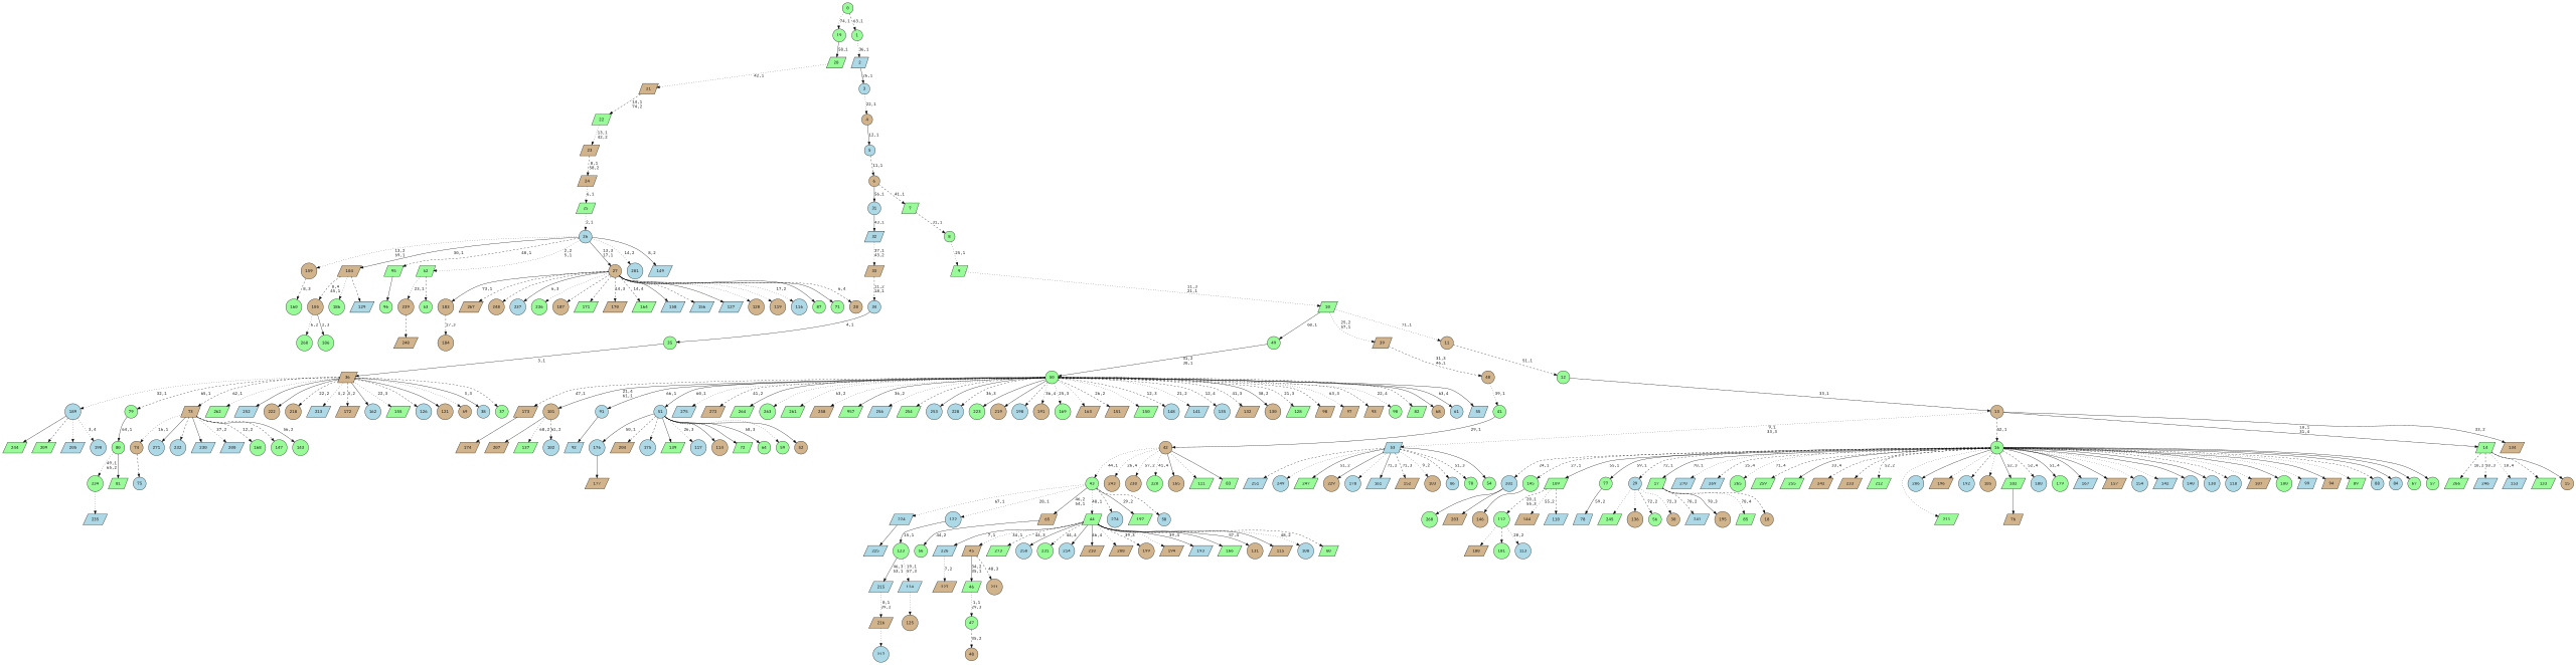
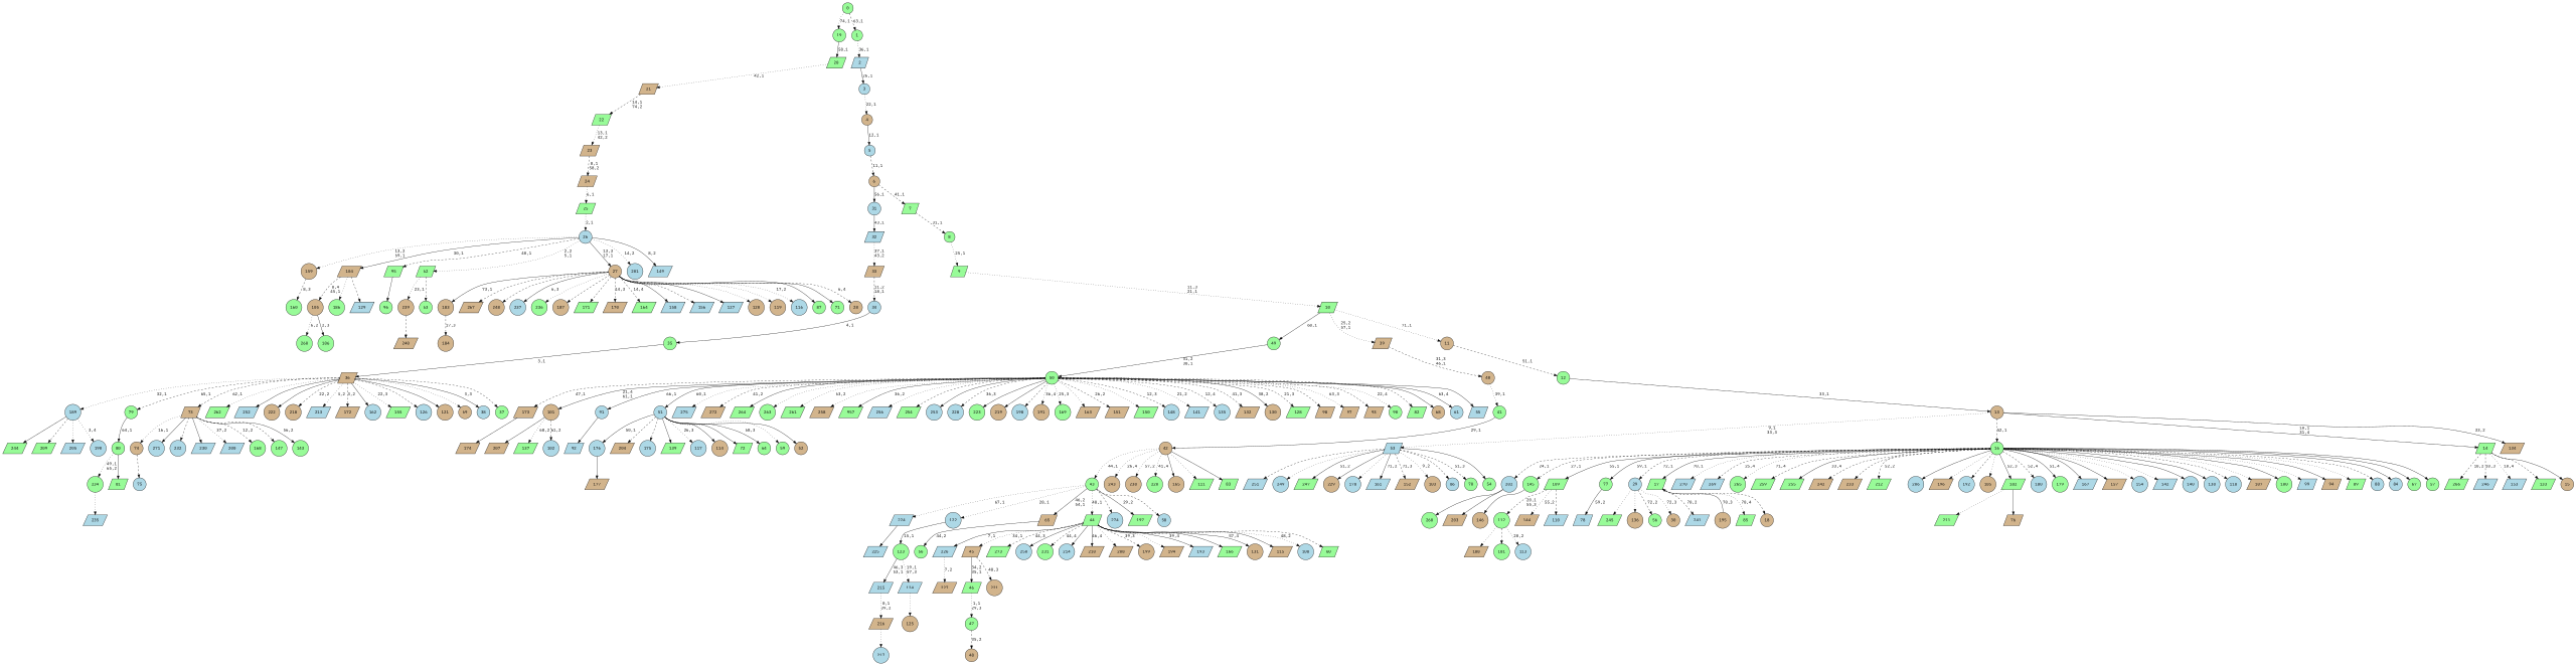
  digraph {
    fontname="IBM Plex Mono"
    node [fillcolor=palegreen fontname="IBM Plex Mono" shape=circle style=filled]
    edge [fontname="IBM Plex Mono" style=solid]
    239 [fillcolor=tan]
    240 [fillcolor=tan shape=parallelogram]
    235 [fillcolor=lightblue shape=parallelogram]
    234
    226 [fillcolor=lightblue shape=parallelogram]
    227 [fillcolor=tan shape=parallelogram]
    224 [fillcolor=lightblue shape=parallelogram]
    225 [fillcolor=lightblue shape=parallelogram]
    216 [fillcolor=tan shape=parallelogram]
    217 [fillcolor=lightblue]
    215 [fillcolor=lightblue shape=parallelogram]
    202 [fillcolor=lightblue]
    268
    203 [fillcolor=tan shape=parallelogram]
    189 [fillcolor=lightblue]
    244 [shape=parallelogram]
    209 [shape=parallelogram]
    205 [fillcolor=lightblue shape=parallelogram]
    190 [fillcolor=lightblue]
    183 [fillcolor=tan]
    184 [fillcolor=tan]
    176 [fillcolor=lightblue]
    177 [fillcolor=tan shape=parallelogram]
    173 [fillcolor=tan shape=parallelogram]
    174 [fillcolor=tan shape=parallelogram]
    159 [fillcolor=tan]
    160
    146 [fillcolor=tan]
    145
    124 [fillcolor=lightblue shape=parallelogram]
    125 [fillcolor=tan]
    123
    122 [fillcolor=lightblue]
    188 [fillcolor=tan shape=parallelogram]
    112
    181
    113 [fillcolor=lightblue]
    109 [shape=parallelogram]
    144 [fillcolor=tan shape=parallelogram]
    110 [fillcolor=lightblue shape=parallelogram]
    105 [fillcolor=tan]
    260
    106
    104 [fillcolor=tan shape=parallelogram]
    186
    129 [fillcolor=lightblue shape=parallelogram]
    101 [fillcolor=tan]
    207 [fillcolor=tan shape=parallelogram]
    137 [shape=parallelogram]
    102 [fillcolor=lightblue]
    95 [shape=parallelogram]
    96
    91 [fillcolor=lightblue]
    92 [fillcolor=lightblue shape=parallelogram]
    80
    81 [shape=parallelogram]
    79
    78 [fillcolor=lightblue shape=parallelogram]
    77
    74 [fillcolor=tan]
    75 [fillcolor=lightblue]
    73 [fillcolor=tan shape=parallelogram]
    271 [fillcolor=lightblue]
    232 [fillcolor=lightblue]
    230 [fillcolor=lightblue shape=parallelogram]
    200 [fillcolor=lightblue shape=parallelogram]
    168
    147
    143
    65 [fillcolor=tan shape=parallelogram]
    66
    62 [shape=parallelogram]
    63
    53 [fillcolor=lightblue shape=parallelogram]
    251 [fillcolor=lightblue shape=parallelogram]
    249 [fillcolor=lightblue]
    247 [shape=parallelogram]
    229 [fillcolor=tan]
    178 [fillcolor=lightblue]
    161 [fillcolor=lightblue shape=parallelogram]
    152 [fillcolor=tan shape=parallelogram]
    103 [fillcolor=tan]
    86 [fillcolor=lightblue]
    70
    54
    51 [fillcolor=lightblue]
    204 [fillcolor=tan shape=parallelogram]
    175 [fillcolor=lightblue]
    139 [shape=parallelogram]
    117 [fillcolor=lightblue]
    114 [fillcolor=tan]
    72 [shape=parallelogram]
    64
    59
    52 [fillcolor=tan]
    50
    275 [fillcolor=lightblue shape=parallelogram]
    272 [fillcolor=tan shape=parallelogram]
    264 [shape=parallelogram]
    263
    261 [shape=parallelogram]
    258 [fillcolor=tan shape=parallelogram]
    n103 [label=957 shape=parallelogram]
    256 [fillcolor=lightblue shape=parallelogram]
    254 [shape=parallelogram]
    253 [fillcolor=lightblue]
    228 [fillcolor=lightblue]
    223
    219 [fillcolor=tan]
    198 [fillcolor=lightblue]
    191 [fillcolor=tan]
    169
    163 [fillcolor=tan shape=parallelogram]
    151 [fillcolor=tan shape=parallelogram]
    150 [shape=parallelogram]
    148 [fillcolor=lightblue]
    141 [fillcolor=lightblue shape=parallelogram]
    135 [fillcolor=lightblue]
    132 [fillcolor=tan shape=parallelogram]
    130 [fillcolor=tan]
    128 [shape=parallelogram]
    98 [fillcolor=tan shape=parallelogram]
    97 [fillcolor=tan shape=parallelogram]
    93 [fillcolor=tan shape=parallelogram]
    90
    82 [shape=parallelogram]
    68 [fillcolor=tan]
    61 [fillcolor=lightblue]
    55 [fillcolor=lightblue shape=parallelogram]
    49
    48 [fillcolor=tan]
    47
    46 [shape=parallelogram]
    45 [fillcolor=tan shape=parallelogram]
    221 [fillcolor=tan]
    44 [shape=parallelogram]
    273 [shape=parallelogram]
    250 [fillcolor=lightblue]
    231
    214 [fillcolor=lightblue]
    210 [fillcolor=tan shape=parallelogram]
    208 [fillcolor=tan shape=parallelogram]
    199 [fillcolor=tan]
    194 [fillcolor=tan shape=parallelogram]
    193 [fillcolor=lightblue shape=parallelogram]
    166 [shape=parallelogram]
    131 [fillcolor=tan]
    115 [fillcolor=tan shape=parallelogram]
    108 [fillcolor=lightblue]
    60 [shape=parallelogram]
    43
    274 [fillcolor=lightblue]
    197 [shape=parallelogram]
    58 [fillcolor=lightblue]
    42 [fillcolor=tan]
    243 [fillcolor=tan]
    238 [fillcolor=tan]
    220
    165 [fillcolor=tan]
    111 [shape=parallelogram]
    83 [shape=parallelogram]
    41
    40 [fillcolor=tan]
    39 [fillcolor=tan shape=parallelogram]
    36 [fillcolor=tan shape=parallelogram]
    262 [shape=parallelogram]
    252 [fillcolor=lightblue shape=parallelogram]
    222 [fillcolor=tan]
    218 [fillcolor=tan]
    213 [fillcolor=lightblue shape=parallelogram]
    172 [fillcolor=tan shape=parallelogram]
    162 [fillcolor=lightblue]
    155 [shape=parallelogram]
    126 [fillcolor=lightblue]
    121 [fillcolor=tan]
    69 [fillcolor=tan]
    38 [fillcolor=lightblue]
    37
    35
    34 [fillcolor=lightblue]
    33 [fillcolor=tan shape=parallelogram]
    32 [fillcolor=lightblue shape=parallelogram]
    31 [fillcolor=lightblue]
    29 [fillcolor=lightblue]
    245 [shape=parallelogram]
    136 [fillcolor=tan]
    56
    30 [fillcolor=tan]
    27 [fillcolor=tan]
    267 [fillcolor=tan shape=parallelogram]
    248 [fillcolor=tan]
    237 [fillcolor=lightblue]
    236
    187 [fillcolor=tan]
    171 [shape=parallelogram]
    170 [fillcolor=tan shape=parallelogram]
    164 [shape=parallelogram]
    158 [fillcolor=lightblue shape=parallelogram]
    156 [fillcolor=lightblue shape=parallelogram]
    127 [fillcolor=lightblue shape=parallelogram]
    120 [fillcolor=tan]
    119 [fillcolor=tan]
    116 [fillcolor=lightblue]
    87
    71
    28 [fillcolor=tan]
    26 [fillcolor=lightblue]
    201 [fillcolor=lightblue]
    149 [fillcolor=lightblue shape=parallelogram]
    25 [shape=parallelogram]
    24 [fillcolor=tan shape=parallelogram]
    23 [fillcolor=tan shape=parallelogram]
    22 [shape=parallelogram]
    21 [fillcolor=tan shape=parallelogram]
    20 [shape=parallelogram]
    19
    17 [shape=parallelogram]
    241 [fillcolor=lightblue shape=parallelogram]
    195 [fillcolor=tan]
    85 [shape=parallelogram]
    18 [fillcolor=tan]
    16
    270 [fillcolor=lightblue shape=parallelogram]
    269 [fillcolor=lightblue shape=parallelogram]
    265
    259 [shape=parallelogram]
    255 [shape=parallelogram]
    242 [fillcolor=tan shape=parallelogram]
    233 [fillcolor=tan shape=parallelogram]
    212 [shape=parallelogram]
    211 [shape=parallelogram]
    206 [fillcolor=lightblue]
    196 [fillcolor=tan shape=parallelogram]
    192 [fillcolor=lightblue]
    185 [fillcolor=tan]
    182 [shape=parallelogram]
    180 [fillcolor=lightblue]
    179
    167 [fillcolor=lightblue shape=parallelogram]
    157 [fillcolor=tan shape=parallelogram]
    154 [fillcolor=lightblue]
    142 [fillcolor=lightblue shape=parallelogram]
    140 [fillcolor=lightblue]
    138 [fillcolor=lightblue]
    118 [fillcolor=lightblue]
    107 [fillcolor=tan shape=parallelogram]
    100
    99 [fillcolor=lightblue shape=parallelogram]
    94 [fillcolor=tan shape=parallelogram]
    89 [shape=parallelogram]
    88 [fillcolor=lightblue]
    84 [fillcolor=lightblue]
    67
    57
    76 [fillcolor=tan shape=parallelogram]
    14 [shape=parallelogram]
    266 [shape=parallelogram]
    246 [fillcolor=lightblue shape=parallelogram]
    153 [fillcolor=lightblue shape=parallelogram]
    133 [shape=parallelogram]
    15 [fillcolor=tan]
    13 [fillcolor=tan]
    134 [fillcolor=tan shape=parallelogram]
    12
    11 [fillcolor=tan]
    10 [shape=parallelogram]
    9 [shape=parallelogram]
    8
    7 [shape=parallelogram]
    6 [fillcolor=tan]
    5 [fillcolor=lightblue]
    4 [fillcolor=tan]
    3 [fillcolor=lightblue]
    2 [fillcolor=lightblue shape=parallelogram]
    1
    0
    239 -> 240 [style=dashed]
    234 -> 235 [style=dotted]
    226 -> 227 [label="7,2" style=dotted]
    224 -> 225
    216 -> 217 [style=dotted]
    215 -> 216 [label="0,1\n39,2" style=dotted]
    202 -> 268
    202 -> 203
    189 -> 244
    189 -> 209 [style=dashed]
    189 -> 205 [style=dotted]
    189 -> 190 [label="3,4" style=dotted]
    183 -> 184 [label="17,3" style=dashed]
    176 -> 177
    173 -> 174
    159 -> 160 [label="8,3" style=dashed]
    145 -> 146
    124 -> 125 [style=dotted]
    123 -> 215 [label="46,3\n53,1"]
    123 -> 124 [label="19,1\n57,3" style=dotted]
    122 -> 123 [label="15,1"]
    112 -> 188 [style=dotted]
    112 -> 181 [style=dashed]
    112 -> 113 [label="20,2" style=dotted]
    109 -> 112 [label="20,1\n55,3" style=dashed]
    109 -> 144 [label="55,2" style=dotted]
    109 -> 110 [style=dashed]
    105 -> 260 [label="6,2" style=dotted]
    105 -> 106 [label="2,3"]
    104 -> 105 [label="8,4\n45,1" style=dashed]
    104 -> 186 [style=dotted]
    104 -> 129 [style=dashed]
    101 -> 207
    101 -> 137 [label="68,2" style=dotted]
    101 -> 102 [label="61,2" style=dashed]
    95 -> 96
    91 -> 92
    80 -> 234 [label="49,1\n65,2" style=dotted]
    80 -> 81
    79 -> 80 [label="64,1"]
    77 -> 78 [label="59,2"]
    74 -> 75 [style=dashed]
    73 -> 74 [label="16,1" style=dotted]
    73 -> 271
    73 -> 232 [style=dashed]
    73 -> 230
    73 -> 200 [label="37,2" style=dotted]
    73 -> 168 [label="12,2" style=dashed]
    73 -> 147 [style=dashed]
    73 -> 143 [label="56,2"]
    65 -> 66 [label="44,2"]
    62 -> 239 [label="23,1" style=dotted]
    62 -> 63 [style=dashed]
    53 -> 251 [style=dashed]
    53 -> 249 [style=dotted]
    53 -> 247 [label="51,2"]
    53 -> 229
    53 -> 178 [style=dotted]
    53 -> 161 [label="71,2"]
    53 -> 152 [label="71,3" style=dashed]
    53 -> 103 [label="9,2" style=dotted]
    53 -> 86 [style=dashed]
    53 -> 70 [label="51,3" style=dashed]
    53 -> 54
    51 -> 176 [label="50,1"]
    51 -> 204 [style=dashed]
    51 -> 175 [style=dashed]
    51 -> 139
    51 -> 117 [label="26,3" style=dotted]
    51 -> 114
    51 -> 72
    51 -> 64 [label="68,3"]
    51 -> 59 [style=dotted]
    51 -> 52
    50 -> 173 [label="47,1" style=dashed]
    50 -> 101 [label="21,4\n61,1"]
    50 -> 91 [label="66,1"]
    50 -> 51 [label="60,1"]
    50 -> 275 [style=dotted]
    50 -> 272 [label="41,2" style=dashed]
    50 -> 264
    50 -> 263 [style=dotted]
    50 -> 261 [label="63,2" style=dotted]
    50 -> 258 [style=dotted]
    50 -> n103 [label="36,2"]
    50 -> 256 [style=dotted]
    50 -> 254 [style=dashed]
    50 -> 253
    50 -> 228 [label="36,3" style=dashed]
    50 -> 223
    50 -> 219
    50 -> 198 [style=dashed]
    50 -> 191 [label="36,4" style=dotted]
    50 -> 169 [label="25,3" style=dotted]
    50 -> 163 [style=dotted]
    50 -> 151 [label="26,2" style=dashed]
    50 -> 150 [style=dotted]
    50 -> 148 [label="12,3" style=dashed]
    50 -> 141 [label="21,2" style=dotted]
    50 -> 135 [label="12,4" style=dashed]
    50 -> 132 [label="41,3" style=dashed]
    50 -> 130 [label="38,2"]
    50 -> 128 [label="21,3" style=dashed]
    50 -> 98 [style=dashed]
    50 -> 97 [label="63,3" style=dotted]
    50 -> 93 [style=dashed]
    50 -> 90 [label="22,4" style=dotted]
    50 -> 82 [style=dashed]
    50 -> 68
    50 -> 61 [label="63,4"]
    50 -> 55
    49 -> 50 [label="31,2\n38,1"]
    47 -> 48 [label="35,2" style=dashed]
    46 -> 47 [label="1,1\n29,3" style=dotted]
    45 -> 46 [label="34,2\n35,1"]
    45 -> 221 [label="48,3" style=dashed]
    44 -> 226 [label="7,1"]
    44 -> 45 [label="34,1" style=dotted]
    44 -> 273 [label="44,3" style=dashed]
    44 -> 250
    44 -> 231 [label="44,4" style=dashed]
    44 -> 214
    44 -> 210 [label="46,4"]
    44 -> 208 [style=dotted]
    44 -> 199 [label="39,3" style=dashed]
    44 -> 194 [style=dotted]
    44 -> 193 [label="39,4"]
    44 -> 166
    44 -> 131 [label="57,4"]
    44 -> 115
    44 -> 108 [label="48,2" style=dotted]
    44 -> 60 [style=dashed]
    43 -> 224 [label="67,1" style=dotted]
    43 -> 122 [label="28,1" style=dotted]
    43 -> 65 [label="46,2\n54,1"]
    43 -> 44 [label="48,1" style=dotted]
    43 -> 274 [style=dashed]
    43 -> 197 [label="29,2"]
    43 -> 58 [style=dashed]
    42 -> 43 [label="44,1" style=dotted]
    42 -> 243 [label="26,4" style=dotted]
    42 -> 238 [label="57,2" style=dotted]
    42 -> 220 [label="41,4" style=dotted]
    42 -> 165
    42 -> 111 [style=dotted]
    42 -> 83
    41 -> 42 [label="29,1"]
    40 -> 41 [label="39,1" style=dotted]
    39 -> 40 [label="31,3\n46,1" style=dashed]
    36 -> 189 [label="32,1" style=dotted]
    36 -> 79 [label="65,1" style=dashed]
    36 -> 73 [label="62,1" style=dashed]
    36 -> 262 [style=dotted]
    36 -> 252
    36 -> 222
    36 -> 218 [label="22,2" style=dashed]
    36 -> 213 [label="4,2" style=dotted]
    36 -> 172 [label="3,2" style=dashed]
    36 -> 162
    36 -> 155 [label="22,3" style=dotted]
    36 -> 126 [style=dashed]
    36 -> 121
    36 -> 69 [style=dotted]
    36 -> 38 [label="3,3"]
    36 -> 37 [style=dashed]
    35 -> 36 [label="3,1"]
    34 -> 35 [label="4,1"]
    33 -> 34 [label="11,2\n18,1" style=dashed]
    32 -> 33 [label="37,1\n43,2" style=dotted]
    31 -> 32 [label="43,1"]
    29 -> 245 [style=dotted]
    29 -> 136 [style=dotted]
    29 -> 56 [label="72,2" style=dashed]
    29 -> 30 [label="72,3" style=dotted]
    27 -> 183 [label="73,1"]
    27 -> 267 [style=dashed]
    27 -> 248 [style=dashed]
    27 -> 237 [label="6,3"]
    27 -> 236 [style=dotted]
    27 -> 187 [style=dashed]
    27 -> 171 [style=dashed]
    27 -> 170 [label="14,3" style=dashed]
    27 -> 164 [label="14,4" style=dashed]
    27 -> 158
    27 -> 156 [style=dashed]
    27 -> 127
    27 -> 120 [style=dotted]
    27 -> 119 [style=dotted]
    27 -> 116 [label="17,2" style=dotted]
    27 -> 87
    27 -> 71
    27 -> 28 [label="6,4" style=dashed]
    26 -> 159 [label="13,2\n69,1" style=dotted]
    26 -> 104 [label="30,1"]
    26 -> 95 [label="40,1" style=dashed]
    26 -> 62 [label="2,2\n5,1" style=dotted]
    26 -> 27 [label="13,3\n17,1"]
    26 -> 201 [label="14,2" style=dotted]
    26 -> 149 [label="8,2"]
    25 -> 26 [label="2,1" style=dotted]
    24 -> 25 [label="6,1" style=dotted]
    23 -> 24 [label="8,1\n58,2" style=dashed]
    22 -> 23 [label="13,1\n42,2" style=dotted]
    21 -> 22 [label="14,1\n74,2" style=dashed]
    20 -> 21 [label="42,1" style=dotted]
    19 -> 20 [label="58,1"]
    17 -> 241 [label="70,2" style=dashed]
-   17 -> 195 [label="70,3"]
+   195 -> 17 [label="70,3"]
    17 -> 85 [label="70,4" style=dotted]
    17 -> 18 [style=dashed]
    16 -> 202 [label="24,1" style=dashed]
    16 -> 145 [label="27,1" style=dashed]
    16 -> 109 [label="55,1"]
    16 -> 77 [label="59,1"]
    16 -> 29 [label="72,1" style=dashed]
    16 -> 17 [label="70,1"]
    16 -> 270 [style=dotted]
    16 -> 269 [label="25,4" style=dashed]
    16 -> 265 [label="71,4" style=dotted]
    16 -> 259 [style=dashed]
    16 -> 255 [label="33,4"]
    16 -> 242 [style=dashed]
    16 -> 233 [style=dashed]
    16 -> 212 [label="52,2" style=dashed]
-   16 -> 211 [style=dotted]
+   182 -> 211 [style=dotted]
    16 -> 206
    16 -> 196 [style=dotted]
    16 -> 192 [style=dashed]
    16 -> 185 [style=dotted]
    16 -> 182 [label="52,3"]
    16 -> 180 [label="52,4" style=dashed]
    16 -> 179 [label="51,4"]
    16 -> 167
    16 -> 157
    16 -> 154 [style=dotted]
    16 -> 142 [style=dotted]
    16 -> 140
    16 -> 138
    16 -> 118 [style=dashed]
    16 -> 107 [style=dotted]
    16 -> 100
    16 -> 99 [style=dotted]
    16 -> 94
    16 -> 89 [style=dotted]
    16 -> 88 [style=dashed]
    16 -> 84
    16 -> 67
    16 -> 57
    182 -> 76
    14 -> 266 [label="10,2" style=dashed]
    14 -> 246 [label="10,3" style=dashed]
    14 -> 153 [label="10,4" style=dotted]
    14 -> 133 [style=dashed]
    14 -> 15
    13 -> 53 [label="9,1\n33,3" style=dotted]
    13 -> 16 [label="52,1" style=dashed]
    13 -> 14 [label="10,1\n31,4"]
    13 -> 134 [label="33,2"]
    12 -> 13 [label="33,1"]
    11 -> 12 [label="51,1" style=dashed]
    10 -> 49 [label="68,1"]
    10 -> 39 [label="25,2\n57,1" style=dotted]
    10 -> 11 [label="71,1" style=dotted]
    9 -> 10 [label="11,3\n21,1" style=dotted]
    8 -> 9 [label="25,1" style=dotted]
    7 -> 8 [label="31,1" style=dashed]
    6 -> 31 [label="56,1"]
    6 -> 7 [label="41,1" style=dashed]
    5 -> 6 [label="11,1" style=dashed]
    4 -> 5 [label="12,1"]
    3 -> 4 [label="22,1" style=dotted]
    2 -> 3 [label="26,1"]
    1 -> 2 [label="36,1" style=dotted]
    0 -> 19 [label="74,1" style=dotted]
    0 -> 1 [label="63,1" style=dashed]
  }
